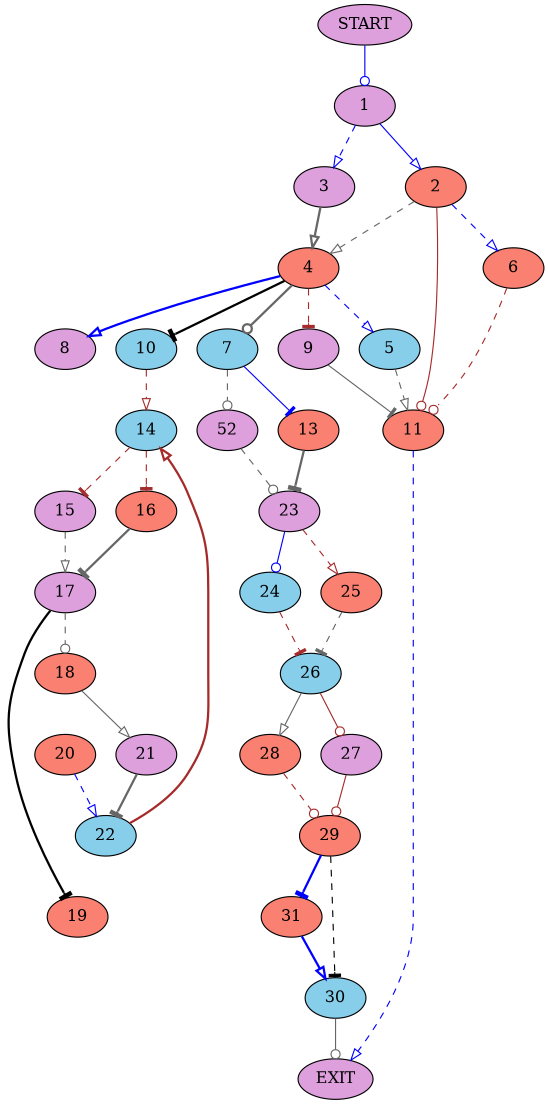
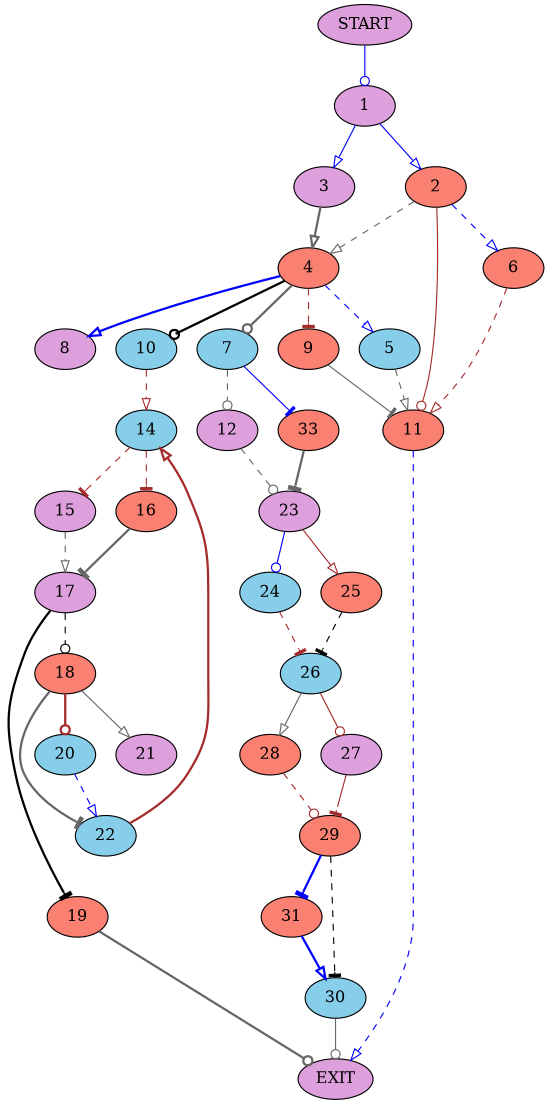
  digraph {
    node [fillcolor=salmon style=filled]
    edge [arrowhead=onormal color=gray40 style=dashed]
    n1 [fillcolor=plum label=START]
    1 [fillcolor=plum]
    2
    3 [fillcolor=plum]
    n5 [fillcolor=plum label=EXIT]
    4
    6
    11
    5 [fillcolor=skyblue]
    7 [fillcolor=skyblue]
    8 [fillcolor=plum]
-   9 [fillcolor=plum]
+   9
    10 [fillcolor=skyblue]
-   12 [fillcolor=plum label=52]
-   13
+   12 [fillcolor=plum]
+   13 [label=33]
    14 [fillcolor=skyblue]
    23 [fillcolor=plum]
    15 [fillcolor=plum]
    16
    24 [fillcolor=skyblue]
    25
    17 [fillcolor=plum]
    18
    19
-   20
+   20 [fillcolor=skyblue]
    21 [fillcolor=plum]
    22 [fillcolor=skyblue]
    26 [fillcolor=skyblue]
    27 [fillcolor=plum]
    28
    29
    30 [fillcolor=skyblue]
    31
    n1 -> 1 [arrowhead=odot color=blue style=solid]
    1 -> 2 [color=blue style=solid]
-   1 -> 3 [color=blue]
+   1 -> 3 [color=blue style=solid]
    2 -> 4
    2 -> 6 [color=blue]
    2 -> 11 [arrowhead=odot color=brown style=solid]
    3 -> 4 [style=bold]
    4 -> 5 [color=blue]
    4 -> 7 [arrowhead=odot style=bold]
    4 -> 8 [color=blue style=bold]
    4 -> 9 [arrowhead=tee color=brown]
-   4 -> 10 [arrowhead=tee color=black style=bold]
-   6 -> 11 [arrowhead=odot color=brown]
+   4 -> 10 [arrowhead=odot color=black style=bold]
+   6 -> 11 [color=brown]
    11 -> n5 [color=blue]
    5 -> 11
    7 -> 12 [arrowhead=odot]
    7 -> 13 [arrowhead=tee color=blue style=solid]
    9 -> 11 [arrowhead=tee style=solid]
    10 -> 14 [color=brown]
    12 -> 23 [arrowhead=odot]
    13 -> 23 [arrowhead=tee style=bold]
    14 -> 15 [arrowhead=tee color=brown]
    14 -> 16 [arrowhead=tee color=brown]
    23 -> 24 [arrowhead=odot color=blue style=solid]
-   23 -> 25 [color=brown]
+   23 -> 25 [color=brown style=solid]
    15 -> 17
    16 -> 17 [arrowhead=tee style=bold]
    24 -> 26 [arrowhead=tee color=brown]
-   25 -> 26 [arrowhead=tee]
-   17 -> 18 [arrowhead=odot]
+   25 -> 26 [arrowhead=tee color=black]
+   17 -> 18 [arrowhead=odot color=black]
    17 -> 19 [arrowhead=tee color=black style=bold]
+   18 -> 20 [arrowhead=odot color=brown style=bold]
    18 -> 21 [style=solid]
+   19 -> n5 [arrowhead=odot style=bold]
    20 -> 22 [color=blue]
-   21 -> 22 [arrowhead=tee style=bold]
+   18 -> 22 [arrowhead=tee style=bold]
    22 -> 14 [color=brown style=bold]
    26 -> 27 [arrowhead=odot color=brown style=solid]
    26 -> 28 [style=solid]
-   27 -> 29 [arrowhead=odot color=brown style=solid]
+   27 -> 29 [arrowhead=tee color=brown style=solid]
    28 -> 29 [arrowhead=odot color=brown]
    29 -> 30 [arrowhead=tee color=black]
    29 -> 31 [arrowhead=tee color=blue style=bold]
    30 -> n5 [arrowhead=odot style=solid]
    31 -> 30 [color=blue style=bold]
  }
